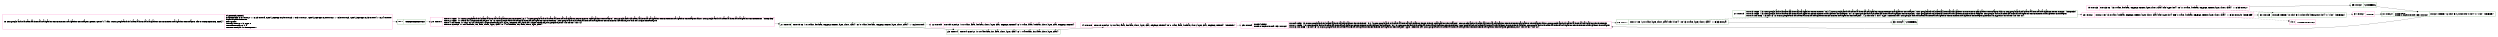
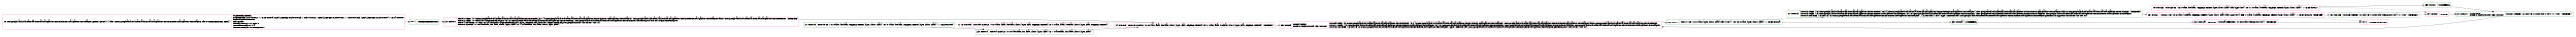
  digraph {
    rankdir=LR
    node [color=deeppink shape=record]
    edge [arrowhead=normal]
    n1 [color=darkgreen label="{18\:\ ?|MTH_ENTER_BLOCK\l}"]
    n2 [label="{20\:\ 0x0000|0x0000: IGET  (r0 I:com.google.android.material.internal.NavigationMenuPresenter) = (r4 I:com.google.android.material.internal.NavigationMenuPresenter$NavigationMenuAdapter) com.google.android.material.internal.NavigationMenuPresenter.NavigationMenuAdapter.this$0 com.google.android.material.internal.NavigationMenuPresenter  (LINE:856)\l0x0002: IGET  (r0 I:android.widget.LinearLayout) = (r0 I:com.google.android.material.internal.NavigationMenuPresenter) com.google.android.material.internal.NavigationMenuPresenter.headerLayout android.widget.LinearLayout \l0x0004: INVOKE  (r0 I:int) = (r0 I:android.widget.LinearLayout) type: VIRTUAL call: android.widget.LinearLayout.getChildCount():int A[MD:():int (c)]\l0x0008: CONST  (r1 I:??[boolean, int, float, short, byte, char]) = (1 ??[boolean, int, float, short, byte, char]) \l}"]
    n3 [color=darkgreen label="{21\:\ 0x0009|0x0009: IF  (r0 I:??[int, boolean, OBJECT, ARRAY, byte, short, char]) != (0 ??[int, boolean, OBJECT, ARRAY, byte, short, char])  \-\> B:23:0x000d \l}"]
    n4 [label="{22\:\ 0x000b|0x000b: CONST  (r0 I:??[int, float, boolean, short, byte, char, OBJECT, ARRAY]) = (0 ??[int, float, boolean, short, byte, char, OBJECT, ARRAY]) \l}"]
    n5 [color=darkgreen label="{23\:\ 0x000d|0x000d: CONST  (r0 I:??[boolean, int, float, short, byte, char]) = (1 ??[boolean, int, float, short, byte, char]) \l}"]
    n6 [label="{24\:\ 0x000e|0x000e: CONST  (r2 I:??[int, float, boolean, short, byte, char, OBJECT, ARRAY]) = (0 ??[int, float, boolean, short, byte, char, OBJECT, ARRAY])  (LINE:857)\l}"]
    n7 [label="{25\:\ 0x000f|LOOP_START\lLOOP:0: B:25:0x000f\-\>B:31:0x0027\l|0x000f: IGET  (r3 I:com.google.android.material.internal.NavigationMenuPresenter) = (r4 I:com.google.android.material.internal.NavigationMenuPresenter$NavigationMenuAdapter) com.google.android.material.internal.NavigationMenuPresenter.NavigationMenuAdapter.this$0 com.google.android.material.internal.NavigationMenuPresenter \l0x0011: IGET  (r3 I:com.google.android.material.internal.NavigationMenuPresenter$NavigationMenuAdapter) = (r3 I:com.google.android.material.internal.NavigationMenuPresenter) com.google.android.material.internal.NavigationMenuPresenter.adapter com.google.android.material.internal.NavigationMenuPresenter$NavigationMenuAdapter \l0x0013: INVOKE  (r3 I:int) = (r3 I:com.google.android.material.internal.NavigationMenuPresenter$NavigationMenuAdapter) type: VIRTUAL call: com.google.android.material.internal.NavigationMenuPresenter.NavigationMenuAdapter.getItemCount():int A[MD:():int (m)]\l}"]
    n8 [color=darkgreen label="{26\:\ 0x0017|0x0017: IF  (r2 I:??[int, byte, short, char] A[D('i' int)]) \>= (r3 I:??[int, byte, short, char])  \-\> B:33:0x002a \l}"]
    n9 [color=darkgreen label="{27\:\ 0x0019|0x0019: IGET  (r3 I:com.google.android.material.internal.NavigationMenuPresenter) = (r4 I:com.google.android.material.internal.NavigationMenuPresenter$NavigationMenuAdapter) com.google.android.material.internal.NavigationMenuPresenter.NavigationMenuAdapter.this$0 com.google.android.material.internal.NavigationMenuPresenter  (LINE:858)\l0x001b: IGET  (r3 I:com.google.android.material.internal.NavigationMenuPresenter$NavigationMenuAdapter) = (r3 I:com.google.android.material.internal.NavigationMenuPresenter) com.google.android.material.internal.NavigationMenuPresenter.adapter com.google.android.material.internal.NavigationMenuPresenter$NavigationMenuAdapter \l0x001d: INVOKE  (r3 I:int) = (r3 I:com.google.android.material.internal.NavigationMenuPresenter$NavigationMenuAdapter), (r2 I:int A[D('i' int)]) type: VIRTUAL call: com.google.android.material.internal.NavigationMenuPresenter.NavigationMenuAdapter.getItemViewType(int):int A[MD:(int):int (m)]\l}"]
    n10 [color=darkgreen label="{33\:\ 0x002a|SYNTHETIC\l}"]
    n11 [label="{28\:\ 0x0021|0x0021: IF  (r3 I:??[int, boolean, OBJECT, ARRAY, byte, short, char] A[D('type' int)]) == (0 ??[int, boolean, OBJECT, ARRAY, byte, short, char])  \-\> B:30:0x0025  (LINE:859)\l}"]
+   n12 [label="{32\:\ 0x002a|RETURN\l|0x002a: RETURN  (r0 I:int A[D('itemCount' int)])  (LINE:863)\l}"]
    n13 [color=darkgreen label="{30\:\ 0x0025|0x0025: ARITH  (r0 I:int) = (r0 I:int A[D('itemCount' int)]) + (1 int)  (LINE:860)\l}"]
    n14 [label="{19\:\ ?|MTH_EXIT_BLOCK\l}"]
    n15 [label="{29\:\ 0x0023|0x0023: IF  (r3 I:??[int, boolean, OBJECT, ARRAY, byte, short, char] A[D('type' int)]) != (r1 I:??[int, boolean, OBJECT, ARRAY, byte, short, char])  \-\> B:35:0x0027 \l}"]
    n16 [color=darkgreen label="{35\:\ 0x0027|SYNTHETIC\l}"]
    n17 [label="{34\:\ 0x0027|INLINE\l}"]
    n18 [color=darkgreen label="{31\:\ 0x0027|LOOP_END\lLOOP:0: B:25:0x000f\-\>B:31:0x0027\l|0x0027: ARITH  (r2 I:int) = (r2 I:int A[D('i' int)]) + (1 int)  (LINE:857)\l}"]
    n19 [label="{int com.google.android.material.internal.NavigationMenuPresenter.NavigationMenuAdapter.getRowCount((r4 'this' I:com.google.android.material.internal.NavigationMenuPresenter$NavigationMenuAdapter A[IMMUTABLE_TYPE, THIS]))  | USE_LINES_HINTS\lBACK_EDGE: B:31:0x0027 \-\> B:25:0x000f, CROSS_EDGE: B:29:0x0023 \-\> B:31:0x0027, CROSS_EDGE: B:28:0x0021 \-\> B:30:0x0025, CROSS_EDGE: B:23:0x000d \-\> B:24:0x000e\lINLINE_NOT_NEEDED\lDebug Info:\l  0x0021\-0x0027: r3 'type' I\l  0x000f\-0x002a: r2 'i' I\l  0x000e\-0x002a: r0 'itemCount' I\l}"]
    n1 -> n2 [arrowhead=box]
-   n2 -> n3 [arrowhead=box]
+   n2 -> n6 [arrowhead=box]
    n3 -> n4 [arrowhead=box style=dashed]
    n3 -> n5 [arrowhead=box]
    n5 -> n6
    n6 -> n7
    n7 -> n8
    n8 -> n9 [style=dashed]
    n8 -> n10
    n9 -> n11
+   n10 -> n12
    n11 -> n13
    n11 -> n14 [arrowhead=box style=dashed]
+   n12 -> n14 [arrowhead=box]
    n13 -> n17 [style=dashed]
-   n15 -> n13 [style=dashed]
+   n15 -> n17 [style=dashed]
    n15 -> n16
    n16 -> n18 [arrowhead=box]
    n17 -> n18 [arrowhead=box]
    n18 -> n7
    n19 -> n1 [arrowhead=box]
  }
